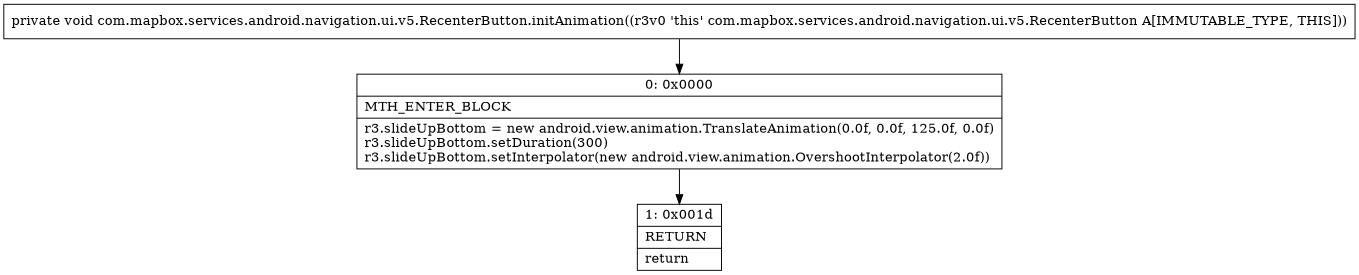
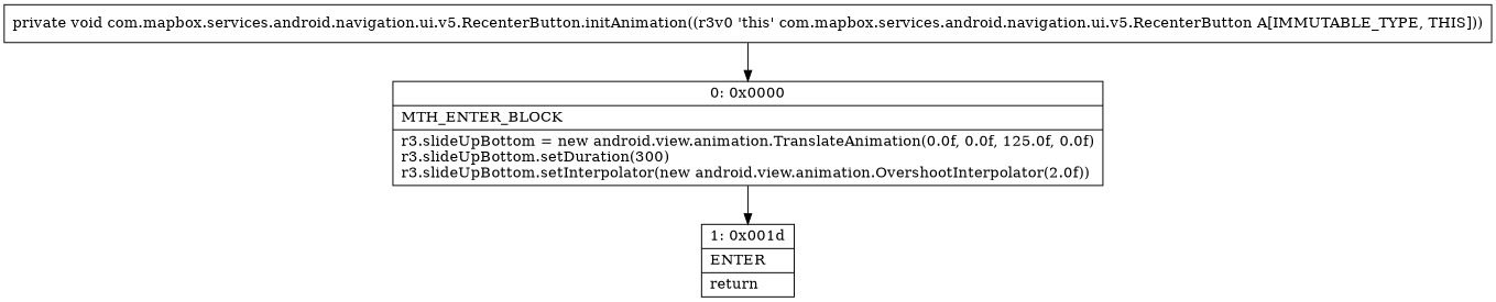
  digraph {
    node [shape=record]
    n1 [label="{0\:\ 0x0000|MTH_ENTER_BLOCK\l|r3.slideUpBottom = new android.view.animation.TranslateAnimation(0.0f, 0.0f, 125.0f, 0.0f)\lr3.slideUpBottom.setDuration(300)\lr3.slideUpBottom.setInterpolator(new android.view.animation.OvershootInterpolator(2.0f))\l}"]
-   n2 [label="{1\:\ 0x001d|RETURN\l|return\l}"]
+   n2 [label="{1\:\ 0x001d|ENTER\l|return\l}"]
    n3 [label="{private void com.mapbox.services.android.navigation.ui.v5.RecenterButton.initAnimation((r3v0 'this' com.mapbox.services.android.navigation.ui.v5.RecenterButton A[IMMUTABLE_TYPE, THIS])) }"]
    n1 -> n2
    n3 -> n1
  }
